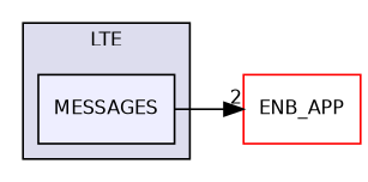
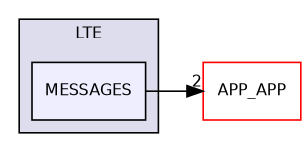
  digraph {
    compound=true
    rankdir=LR
    node [fontname=Helvetica fontsize=10 shape=box style=filled]
    n1 [fillcolor="#eeeeff" label=MESSAGES pencolor=black]
-   n2 [color=red fillcolor=white label=ENB_APP]
+   n2 [color=red fillcolor=white label=APP_APP]
    subgraph cluster_1 {
      bgcolor="#ddddee"
      fontname=Helvetica
      fontsize=10
      label=LTE
      pencolor=black
      n1
    }
    n1 -> n2 [headlabel=2 labeldistance=1.5 labelfontname=Helvetica labelfontsize=10]
  }
